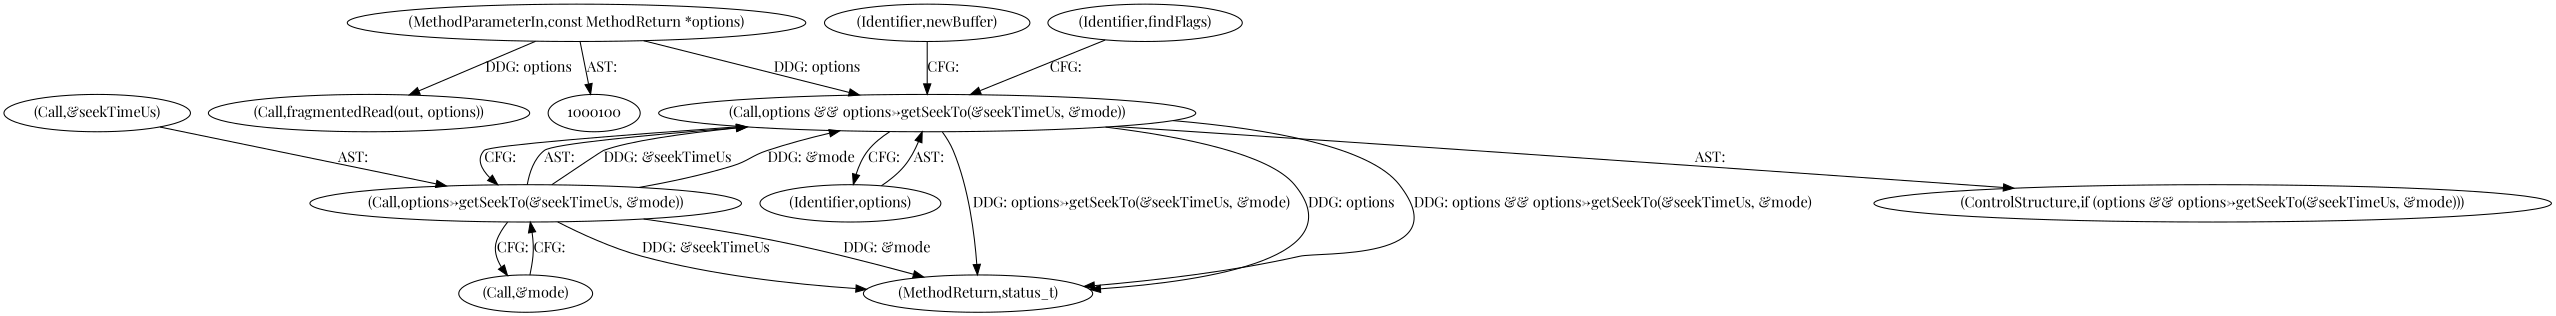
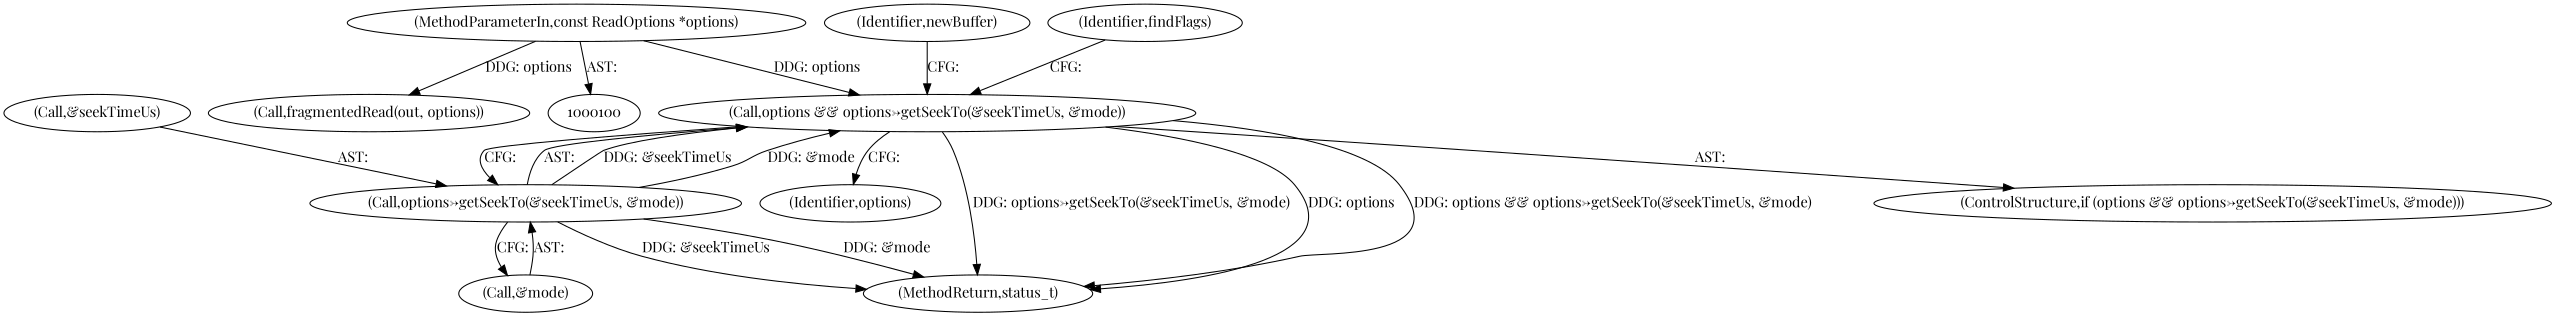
  digraph {
    fontname="Playfair Display"
    node [fontname="Playfair Display"]
    edge [fontname="Playfair Display"]
    n1 [label="(Call,options && options->getSeekTo(&seekTimeUs, &mode))"]
    n2 [label="(Call,options->getSeekTo(&seekTimeUs, &mode))"]
    n3 [label="(ControlStructure,if (options && options->getSeekTo(&seekTimeUs, &mode)))"]
    n4 [label="(Identifier,options)"]
    n5 [label="(MethodReturn,status_t)"]
    n6 [label="(Call,&mode)"]
-   n7 [label="(MethodParameterIn,const MethodReturn *options)"]
+   n7 [label="(MethodParameterIn,const ReadOptions *options)"]
    n8 [label="(Call,fragmentedRead(out, options))"]
    1000100
    n10 [label="(Identifier,newBuffer)"]
    n11 [label="(Call,&seekTimeUs)"]
    n12 [label="(Identifier,findFlags)"]
    n1 -> n2 [label="CFG: "]
    n1 -> n3 [label="AST: "]
    n1 -> n4 [label="CFG: "]
    n1 -> n5 [label="DDG: options->getSeekTo(&seekTimeUs, &mode)"]
    n1 -> n5 [label="DDG: options"]
    n1 -> n5 [label="DDG: options && options->getSeekTo(&seekTimeUs, &mode)"]
    n2 -> n1 [label="AST: "]
    n2 -> n1 [label="DDG: &seekTimeUs"]
    n2 -> n1 [label="DDG: &mode"]
    n2 -> n5 [label="DDG: &mode"]
    n2 -> n5 [label="DDG: &seekTimeUs"]
    n2 -> n6 [label="CFG: "]
-   n4 -> n1 [label="AST: "]
-   n6 -> n2 [label="CFG: "]
+   n6 -> n2 [label="AST: "]
    n7 -> n1 [label="DDG: options"]
    n7 -> n8 [label="DDG: options"]
    n7 -> 1000100 [label="AST: "]
    n10 -> n1 [label="CFG: "]
    n11 -> n2 [label="AST: "]
    n12 -> n1 [label="CFG: "]
  }
